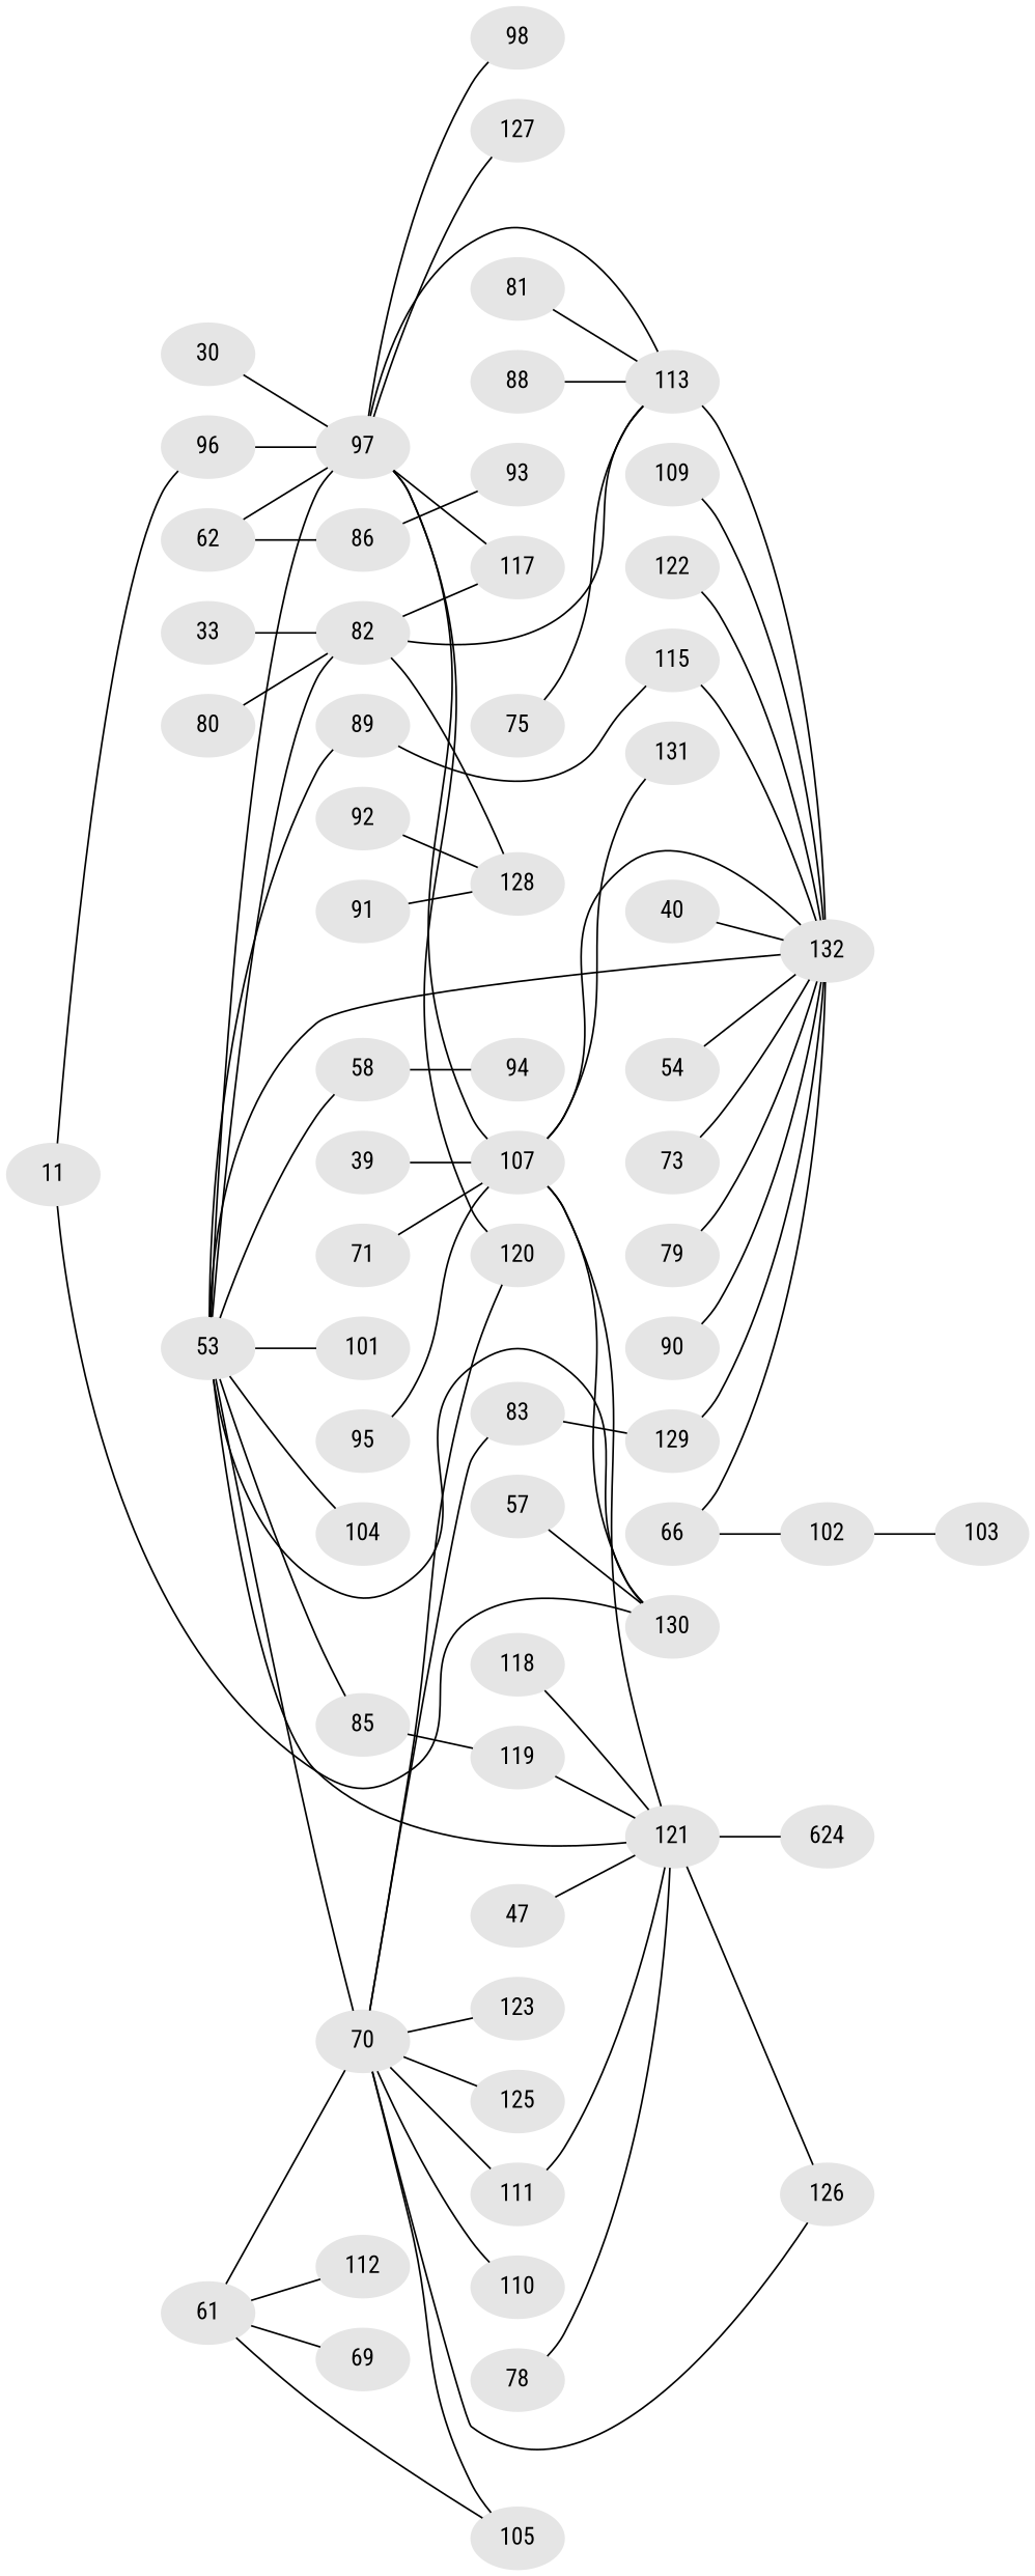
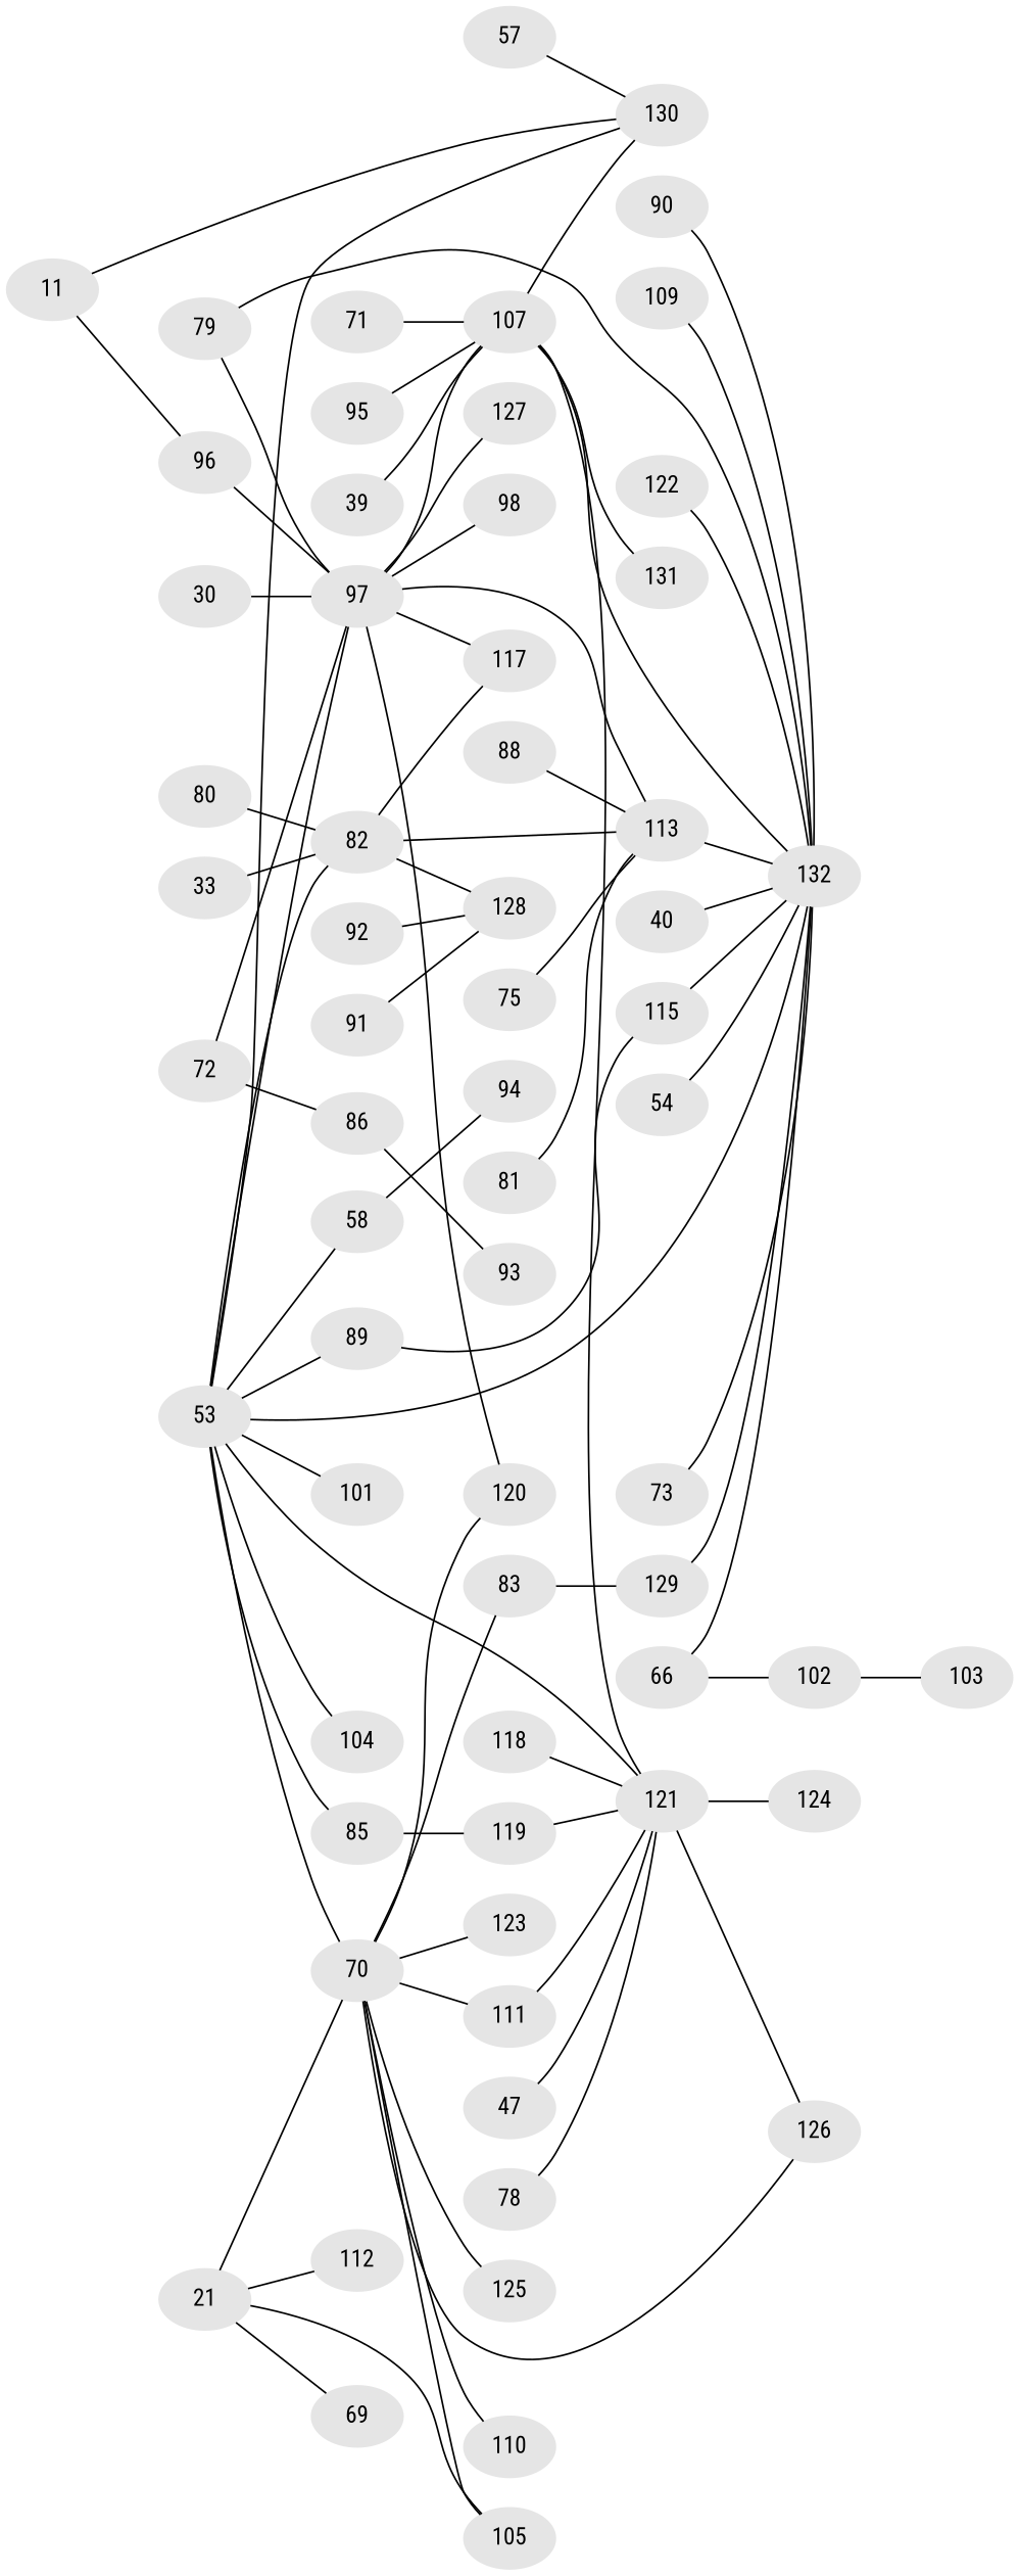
  graph {
    fontname="Roboto Condensed"
    rankdir=LR
    node [color=gray90 fontname="Roboto Condensed" style=filled]
    edge [fontname="Roboto Condensed"]
    97 [super="+19+8+77"]
    107 [super="+35+63+106+99"]
    120
    113 [super="+84"]
    117 [super="+116"]
    98
    127
    30
    82 [super="+43+29"]
    128 [super="+32"]
    33
    132 [super="+7+56"]
    121 [super="+36+65+114+52"]
    130 [super="+34"]
    131
    39
    40
    126
-   124 [label=624]
+   124
    47
    n21 [label=11]
    96
    53 [super="+1+3+4+6+9"]
    58 [super="+31"]
    70 [super="+60+59+68"]
    85 [super="+49"]
    89 [super="+27+37"]
    101
    104
    94
    105 [super="+45"]
    83
    110
    111 [super="+38"]
    123
    125
    119
    115
    54
    57
-   61
+   61 [label=21]
    69
    112
    66
    102
    103
    129
    71
-   72 [label=62]
+   72
    86
    93
    73
    75
    78
    79
    80
    81
    88
    90
    91
    92
    95
    109
    118
    122
    97 -- 107 [weight=2]
    97 -- 120
    97 -- 113
    97 -- 117
    97 -- 98
    97 -- 127
    107 -- 132 [weight=2]
    107 -- 121
    107 -- 130
    107 -- 131
    113 -- 132 [weight=2]
    30 -- 97
    82 -- 113
    82 -- 117
    82 -- 128
    33 -- 82
    121 -- 126
    121 -- 124
    39 -- 107
    40 -- 132
    47 -- 121
    n21 -- 130
    n21 -- 96
    96 -- 97
    53 -- 97 [weight=2]
    53 -- 82 [weight=3]
    53 -- 132 [weight=2]
    53 -- 121 [weight=3]
    53 -- 130
    53 -- 58
    53 -- 70 [weight=3]
    53 -- 85
    53 -- 89
    53 -- 101
    53 -- 104
    58 -- 94
    70 -- 120
    70 -- 126
    70 -- 105
    70 -- 83
    70 -- 110
    70 -- 111
    70 -- 123
    70 -- 125
    85 -- 119
    89 -- 115
    83 -- 129
    111 -- 121
    119 -- 121
    115 -- 132
    54 -- 132
    57 -- 130
    61 -- 70
    61 -- 105
    61 -- 69
    61 -- 112
    66 -- 132
    66 -- 102
    102 -- 103
    129 -- 132
    71 -- 107
    72 -- 97
    72 -- 86
    86 -- 93
    73 -- 132
    75 -- 113
    78 -- 121
+   79 -- 97
    79 -- 132
    80 -- 82
    81 -- 113
    88 -- 113
    90 -- 132
    91 -- 128
    92 -- 128
    95 -- 107
    109 -- 132
    118 -- 121
    122 -- 132
  }
